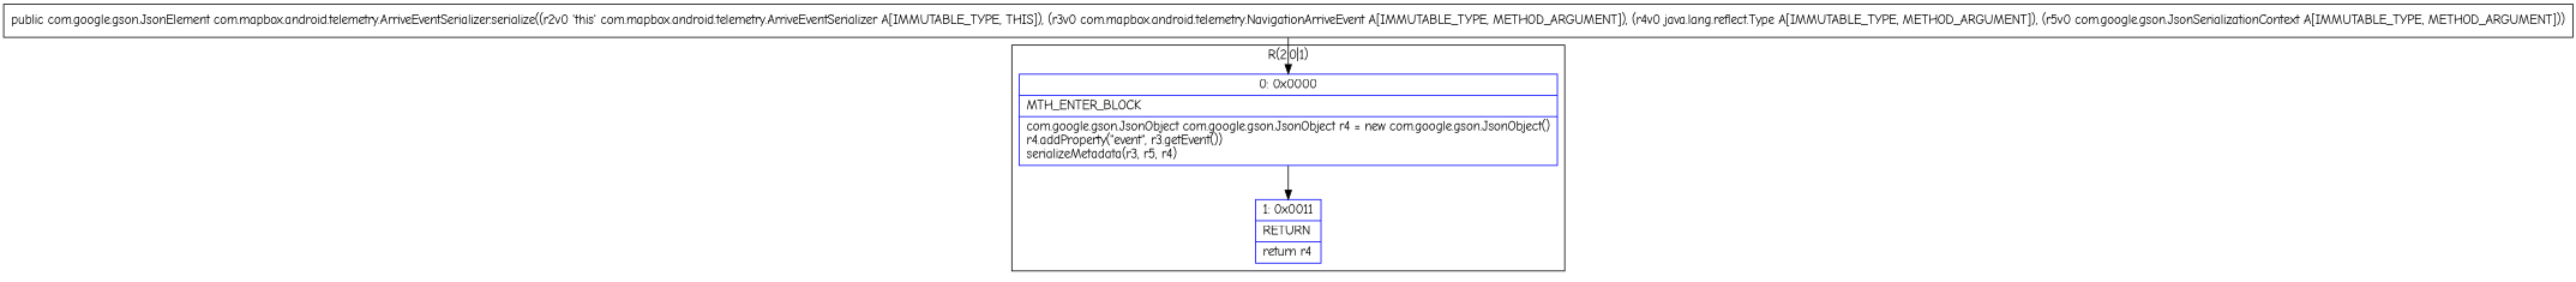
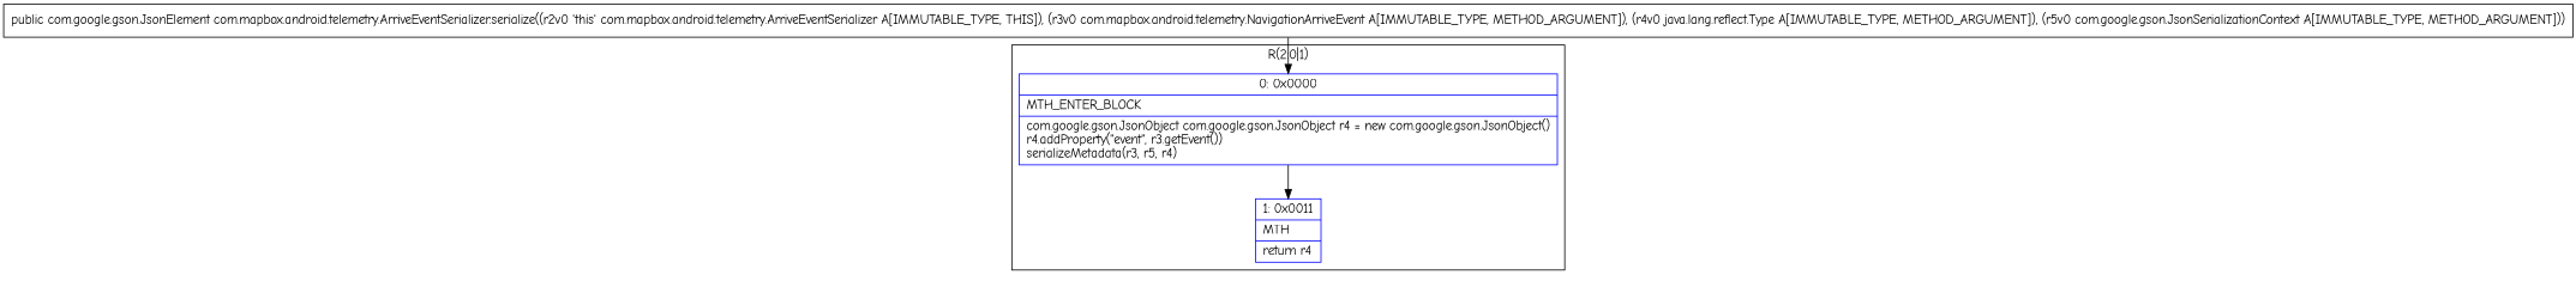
  digraph {
    fontname="Comic Neue"
    node [color=blue shape=record fontname="Comic Neue"]
    edge [fontname="Comic Neue"]
    n1 [label="{0\:\ 0x0000|MTH_ENTER_BLOCK\l|com.google.gson.JsonObject com.google.gson.JsonObject r4 = new com.google.gson.JsonObject()\lr4.addProperty(\"event\", r3.getEvent())\lserializeMetadata(r3, r5, r4)\l}"]
-   n2 [label="{1\:\ 0x0011|RETURN\l|return r4\l}"]
+   n2 [label="{1\:\ 0x0011|MTH\l|return r4\l}"]
    n3 [label="{public com.google.gson.JsonElement com.mapbox.android.telemetry.ArriveEventSerializer.serialize((r2v0 'this' com.mapbox.android.telemetry.ArriveEventSerializer A[IMMUTABLE_TYPE, THIS]), (r3v0 com.mapbox.android.telemetry.NavigationArriveEvent A[IMMUTABLE_TYPE, METHOD_ARGUMENT]), (r4v0 java.lang.reflect.Type A[IMMUTABLE_TYPE, METHOD_ARGUMENT]), (r5v0 com.google.gson.JsonSerializationContext A[IMMUTABLE_TYPE, METHOD_ARGUMENT])) }" color=""]
    subgraph cluster_1 {
      label="R(2:0|1)"
      n1
      n2
    }
    n1 -> n2
    n3 -> n1
  }
